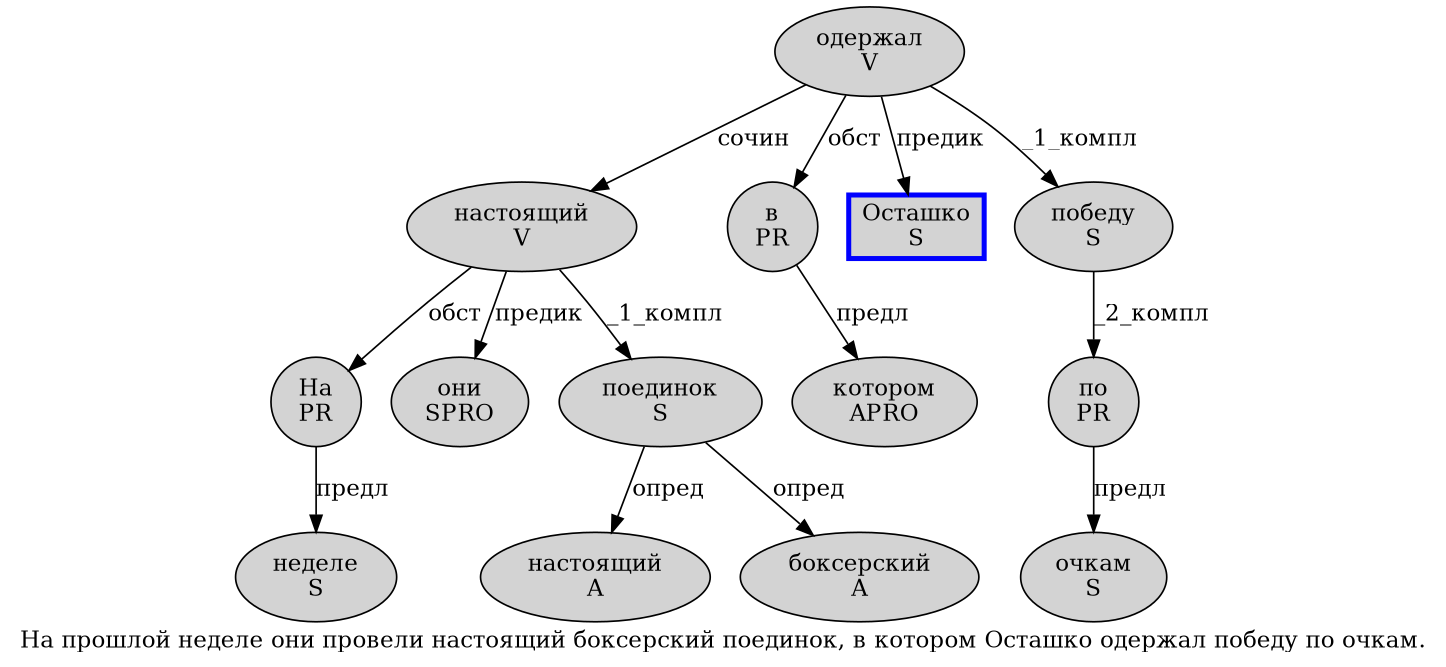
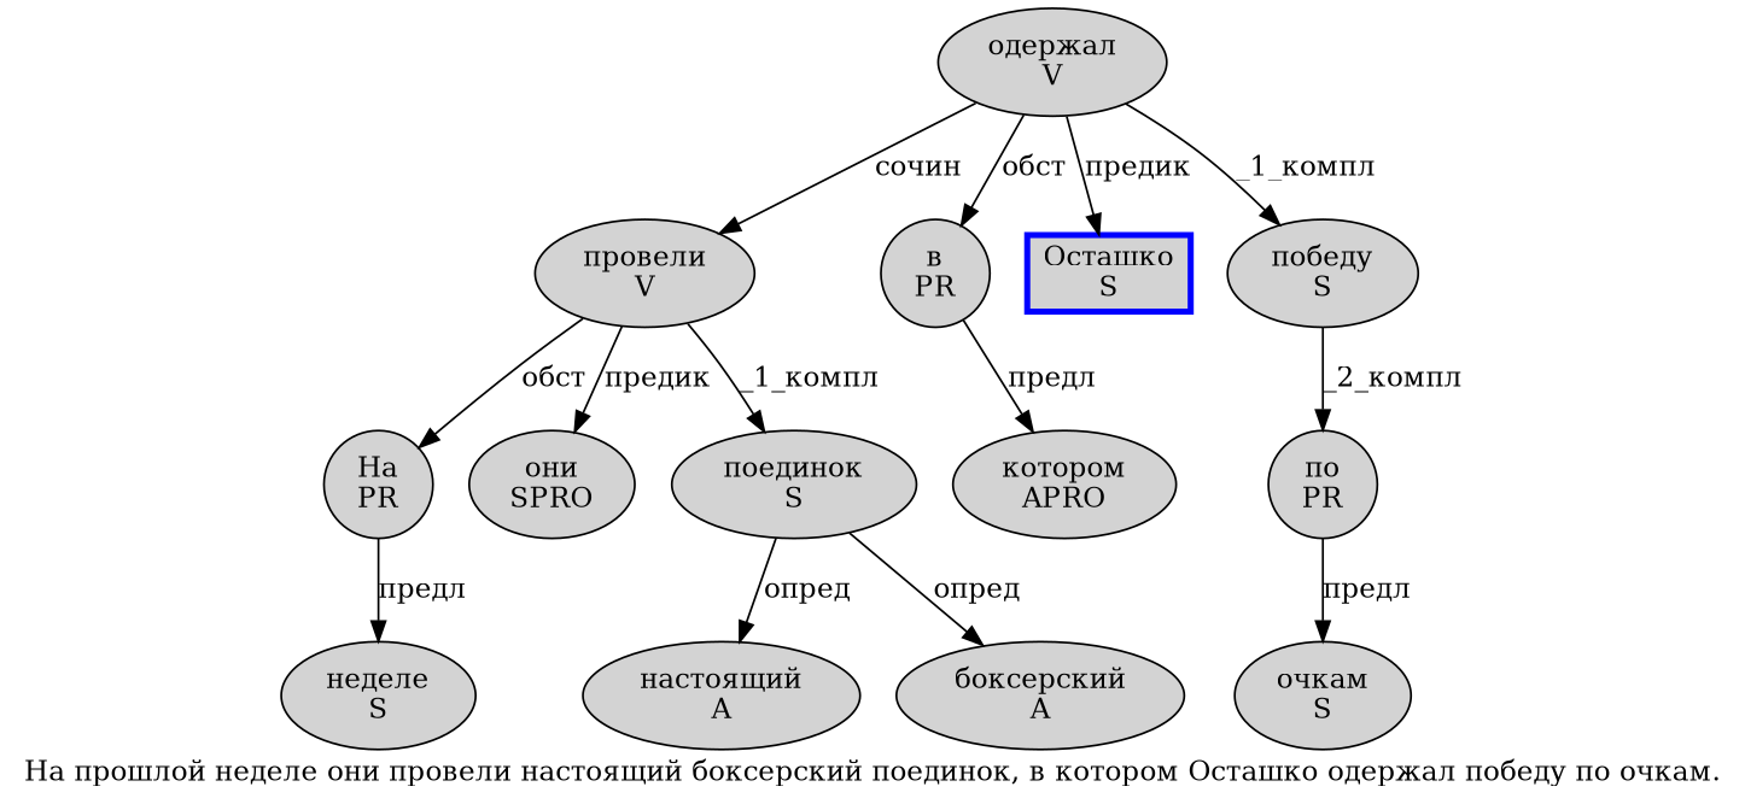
  digraph {
    fontname="DejaVu Serif"
    label="На прошлой неделе они провели настоящий боксерский поединок, в котором Осташко одержал победу по очкам."
    node [fillcolor=lightgray fontname="DejaVu Serif" penwidth=1 shape=ellipse style=filled]
    edge [fontname="DejaVu Serif"]
    n1 [label="На\nPR"]
    n2 [label="неделе\nS"]
    n3 [label="они\nSPRO"]
-   n4 [label="настоящий\nV"]
+   n4 [label="провели\nV"]
    n5 [label="поединок\nS"]
    n6 [label="настоящий\nA"]
    n7 [label="боксерский\nA"]
    n8 [label="одержал\nV"]
    n9 [label="в\nPR"]
    n10 [color=blue label="Осташко\nS" penwidth=3 shape=box]
    n11 [label="победу\nS"]
    n12 [label="котором\nAPRO"]
    n13 [label="по\nPR"]
    n14 [label="очкам\nS"]
    n1 -> n2 [label="предл"]
    n4 -> n1 [label="обст"]
    n4 -> n3 [label="предик"]
    n4 -> n5 [label="_1_компл"]
    n5 -> n6 [label="опред"]
    n5 -> n7 [label="опред"]
    n8 -> n4 [label="сочин"]
    n8 -> n9 [label="обст"]
    n8 -> n10 [label="предик"]
    n8 -> n11 [label="_1_компл"]
    n9 -> n12 [label="предл"]
    n11 -> n13 [label="_2_компл"]
    n13 -> n14 [label="предл"]
  }
